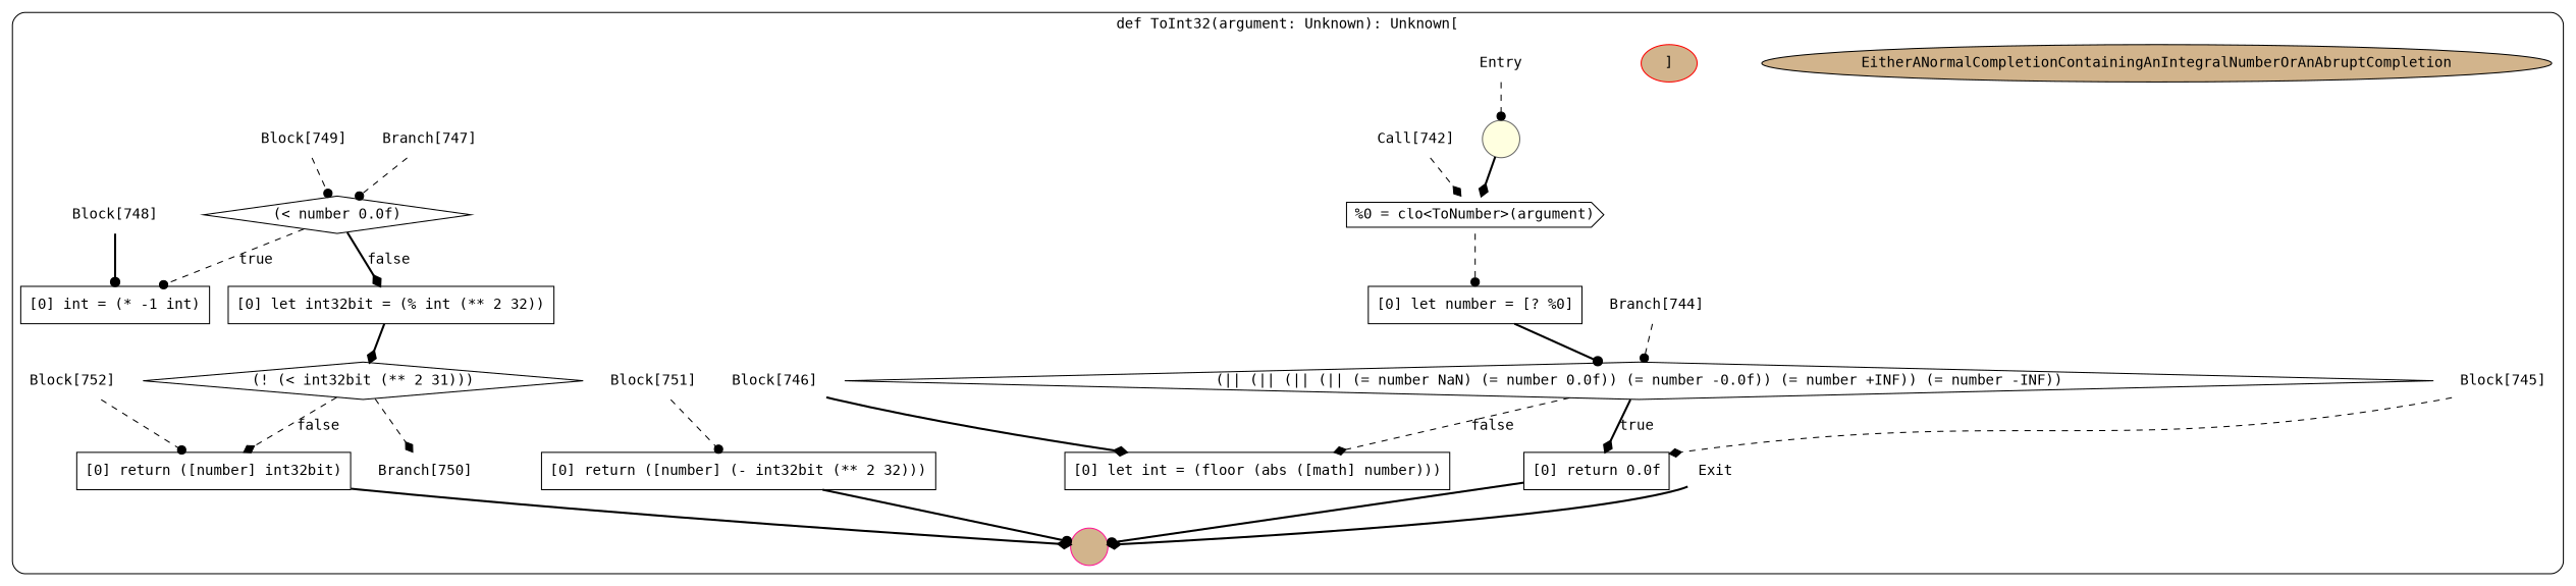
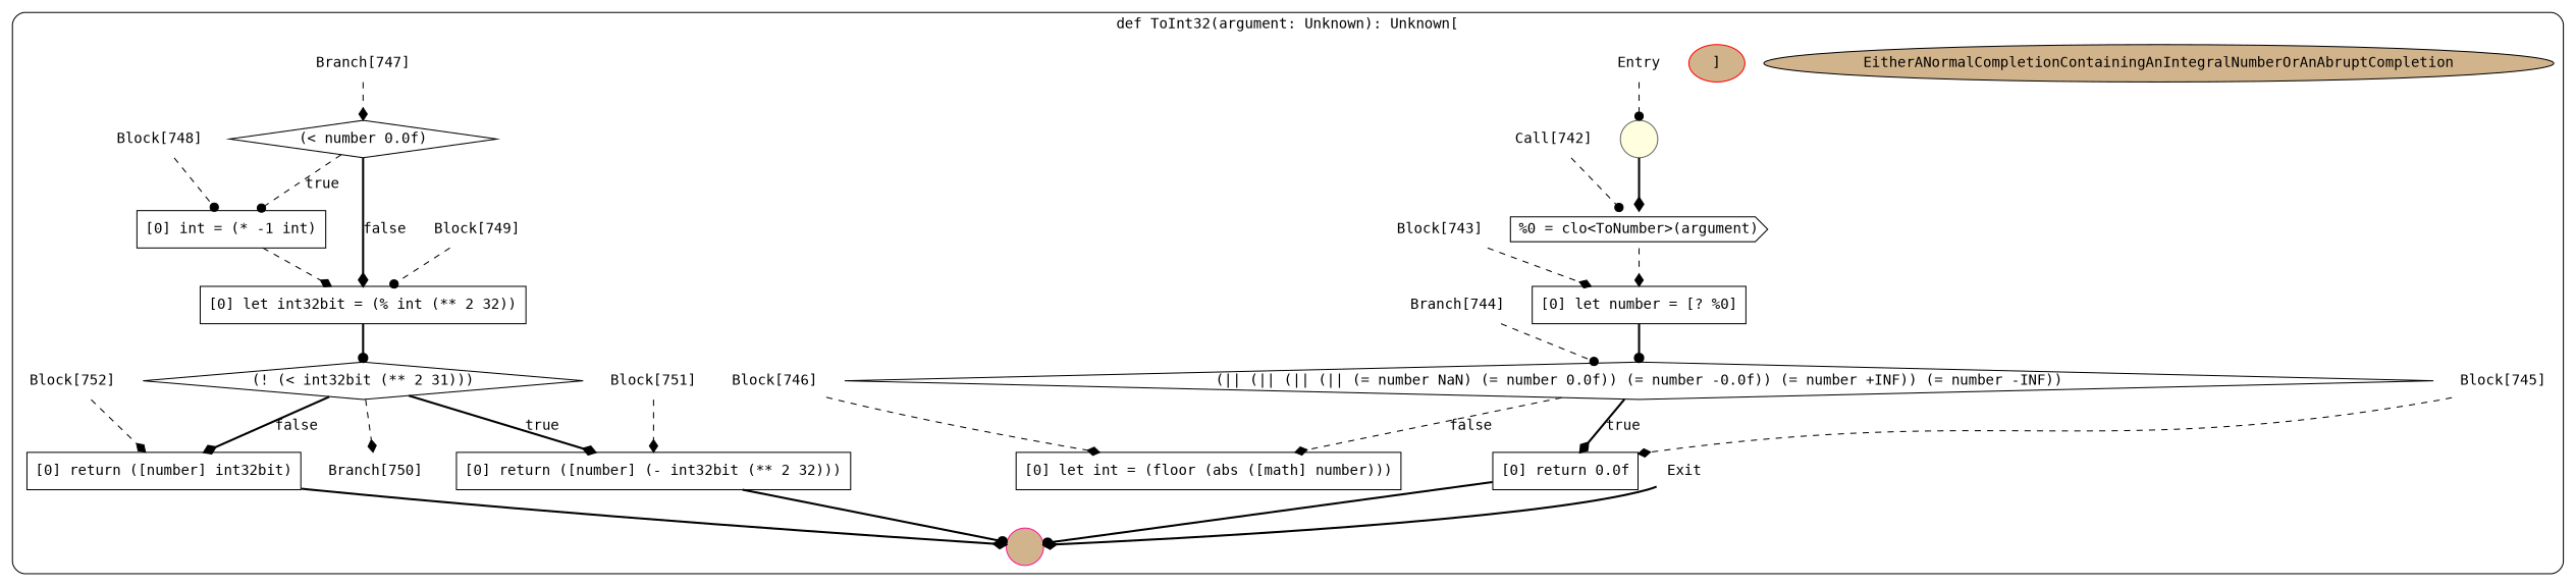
  digraph {
    fontname=Consolas
    node [fontname=Consolas style=filled shape=none]
    edge [arrowhead=diamond color=black fontname=Consolas style=dashed]
    EitherANormalCompletionContainingAnIntegralNumberOrAnAbruptCompletion [color=black fillcolor=tan shape=""]
    "]" [color=red fillcolor=tan shape=""]
    n3 [label=<<font color="black">Entry</font>> style=""]
    n4 [color=gray40 fillcolor=lightyellow label=" " shape=circle]
    n5 [color=black fillcolor=white label=<<font color="black">%0 = clo&lt;ToNumber&gt;(argument)</font>> shape=cds]
    n6 [color=black fillcolor=white label=<<font color="black">[0] let number = [? %0]<BR ALIGN="LEFT"/></font>> shape=box]
    n7 [label=<<font color="black">Exit</font>> style=""]
    n8 [color=deeppink fillcolor=tan label=" " shape=circle]
    n9 [label=<<font color="black">Call[742]</font>> style=""]
    n10 [color=black fillcolor=white label=<<font color="black">(|| (|| (|| (|| (= number NaN) (= number 0.0f)) (= number -0.0f)) (= number +INF)) (= number -INF))</font>> shape=diamond]
+   n11 [label=<<font color="black">Block[743]</font>> style=""]
    n12 [color=black fillcolor=white label=<<font color="black">[0] return 0.0f<BR ALIGN="LEFT"/></font>> shape=box]
    n13 [color=black fillcolor=white label=<<font color="black">[0] let int = (floor (abs ([math] number)))<BR ALIGN="LEFT"/></font>> shape=box]
    n14 [label=<<font color="black">Branch[744]</font>> style=""]
    n15 [color=black fillcolor=white label=<<font color="black">(&lt; number 0.0f)</font>> shape=diamond]
    n16 [label=<<font color="black">Block[745]</font>> style=""]
    n17 [label=<<font color="black">Block[746]</font>> style=""]
    n18 [color=black fillcolor=white label=<<font color="black">[0] int = (* -1 int)<BR ALIGN="LEFT"/></font>> shape=box]
    n19 [color=black fillcolor=white label=<<font color="black">[0] let int32bit = (% int (** 2 32))<BR ALIGN="LEFT"/></font>> shape=box]
    n20 [label=<<font color="black">Branch[747]</font>> style=""]
    n21 [color=black fillcolor=white label=<<font color="black">(! (&lt; int32bit (** 2 31)))</font>> shape=diamond]
    n22 [label=<<font color="black">Block[748]</font>> style=""]
    n23 [label=<<font color="black">Block[749]</font>> style=""]
    n24 [color=black fillcolor=white label=<<font color="black">[0] return ([number] (- int32bit (** 2 32)))<BR ALIGN="LEFT"/></font>> shape=box]
    n25 [color=black fillcolor=white label=<<font color="black">[0] return ([number] int32bit)<BR ALIGN="LEFT"/></font>> shape=box]
    n26 [label=<<font color="black">Branch[750]</font>> style=""]
    n27 [label=<<font color="black">Block[751]</font>> style=""]
    n28 [label=<<font color="black">Block[752]</font>> style=""]
    subgraph cluster_1 {
      label="def ToInt32(argument: Unknown): Unknown["
      style=rounded
      EitherANormalCompletionContainingAnIntegralNumberOrAnAbruptCompletion
      "]"
      n3
      n4
      n5
      n6
      n7
      n8
      n9
      n10
+     n11
      n12
      n13
      n14
      n15
      n16
      n17
      n18
      n19
      n20
      n21
      n22
      n23
      n24
      n25
      n26
      n27
      n28
    }
    n3 -> n4 [arrowhead=dot]
    n4 -> n5 [style=bold]
-   n5 -> n6 [arrowhead=dot]
+   n5 -> n6
    n6 -> n10 [arrowhead=dot style=bold]
    n7 -> n8 [style=bold]
-   n9 -> n5
+   n9 -> n5 [arrowhead=dot]
    n10 -> n12 [label=<<font color="black">true</font>> style=bold]
    n10 -> n13 [label=<<font color="black">false</font>>]
+   n11 -> n6
    n12 -> n8 [arrowhead=dot style=bold]
    n14 -> n10 [arrowhead=dot]
    n15 -> n18 [arrowhead=dot label=<<font color="black">true</font>>]
    n15 -> n19 [label=<<font color="black">false</font>> style=bold]
    n16 -> n12
-   n17 -> n13 [style=bold]
-   n19 -> n21 [style=bold]
-   n20 -> n15 [arrowhead=dot]
-   n21 -> n25 [label=<<font color="black">false</font>>]
+   n17 -> n13
+   n18 -> n19
+   n19 -> n21 [arrowhead=dot style=bold]
+   n20 -> n15
+   n21 -> n24 [label=<<font color="black">true</font>> style=bold]
+   n21 -> n25 [label=<<font color="black">false</font>> style=bold]
    n21 -> n26
-   n22 -> n18 [arrowhead=dot style=bold]
-   n23 -> n15 [arrowhead=dot]
+   n22 -> n18 [arrowhead=dot]
+   n23 -> n19 [arrowhead=dot]
    n24 -> n8 [arrowhead=dot style=bold]
    n25 -> n8 [style=bold]
-   n27 -> n24 [arrowhead=dot]
-   n28 -> n25 [arrowhead=dot]
+   n27 -> n24
+   n28 -> n25
  }
